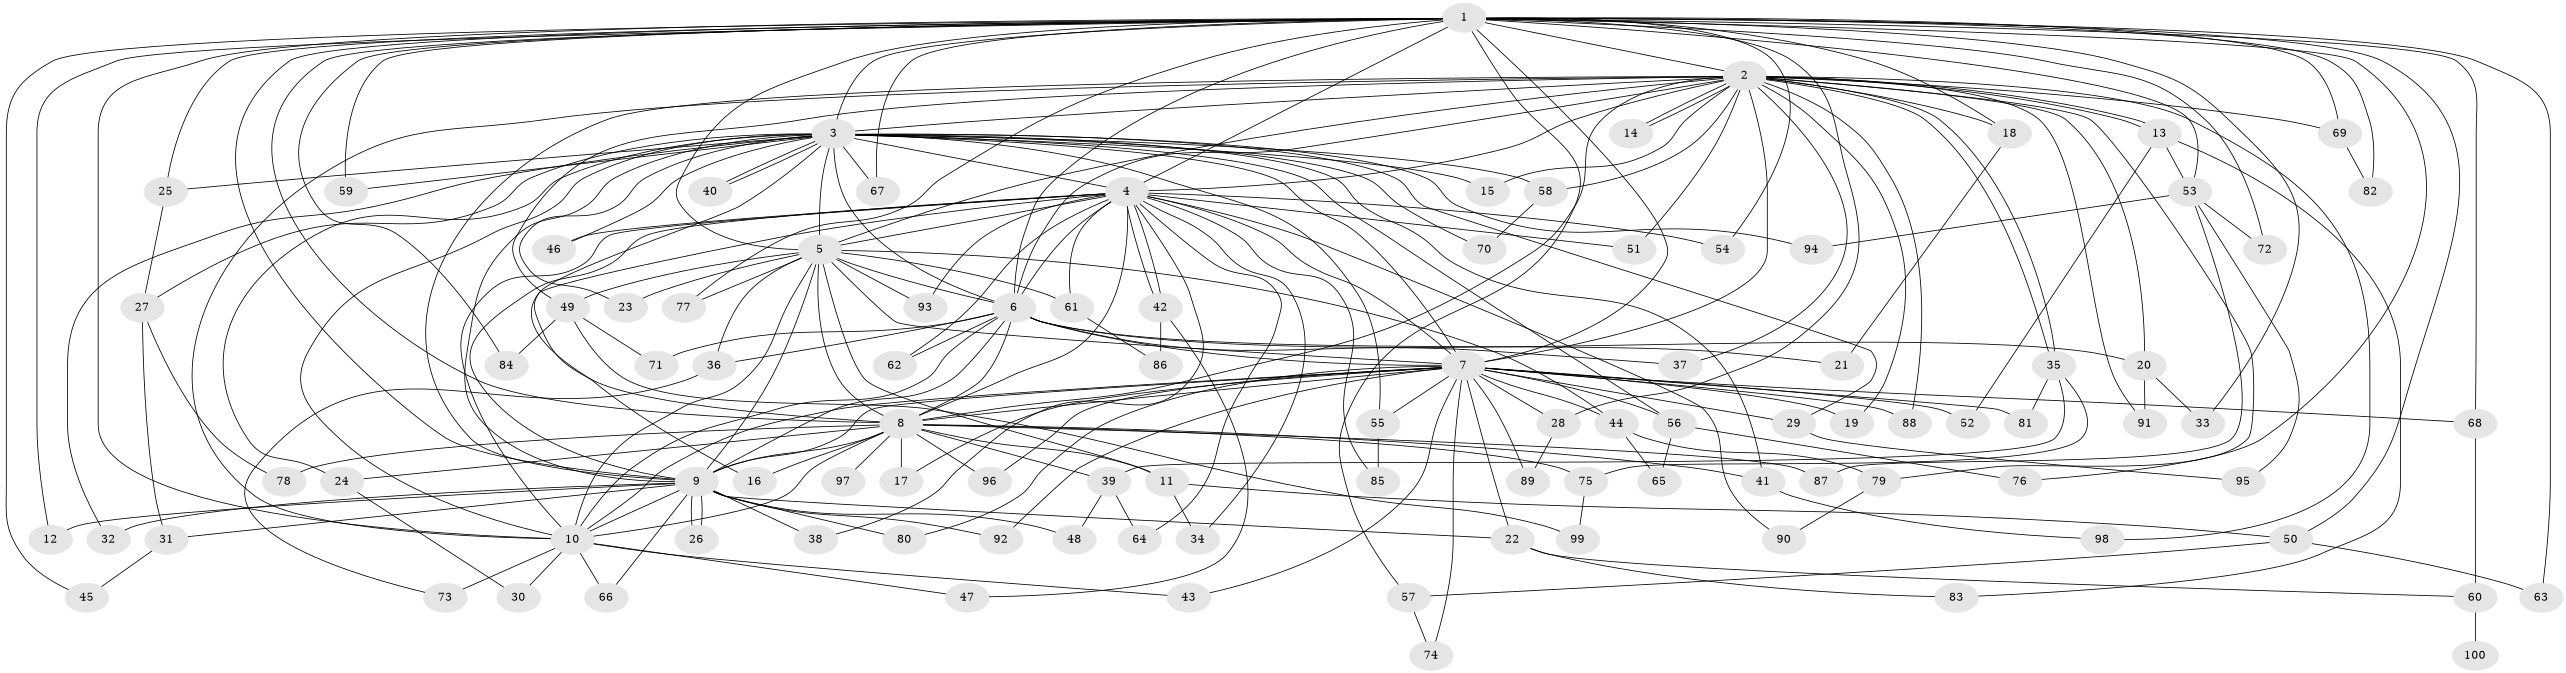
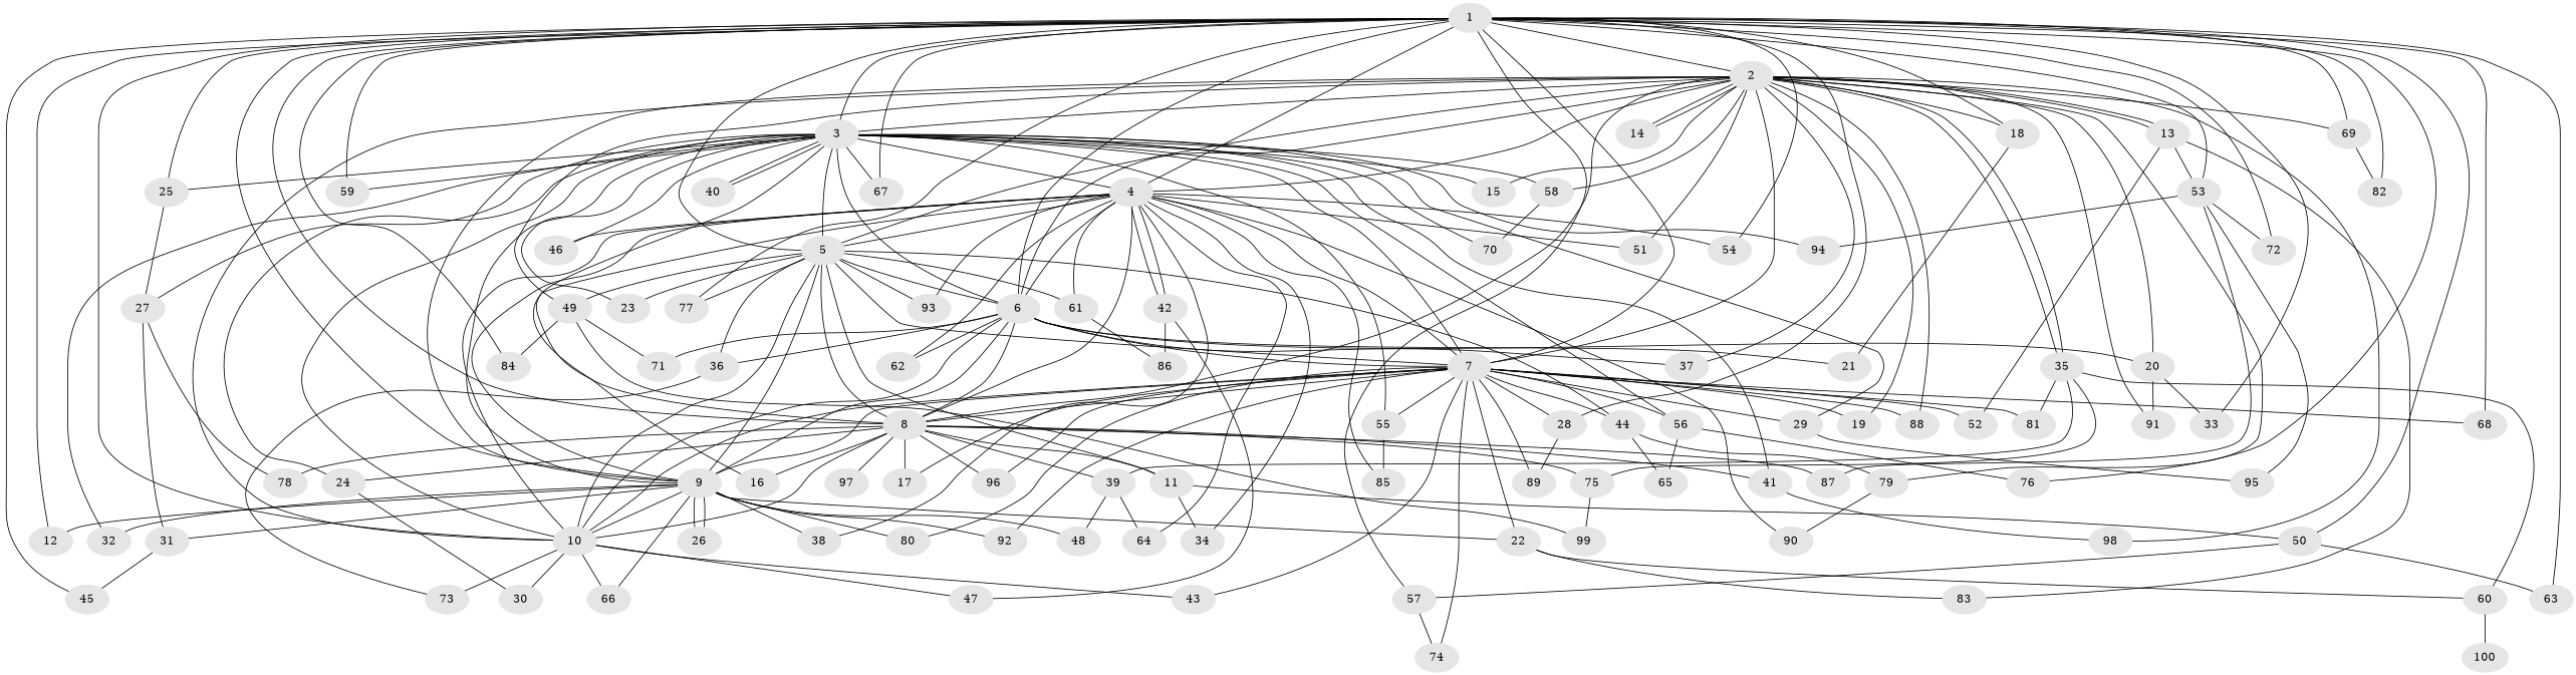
  graph {
    node [color=gray90 style=filled]
    1
    2
    3
    4
    5
    6
    7
    8
    9
    10
    12
    18
    25
    28
    33
    45
    50
    53
    54
    57
    59
    63
    67
    68
    69
    72
    76
    77
    82
    84
    13
    14
    15
    19
    20
    35
    37
    49
    51
    58
    79
    88
    91
    98
    23
    24
    27
    29
    32
    40
    41
    46
    55
    56
    70
    94
    16
    34
    38
    42
    61
    62
    64
    85
    90
    93
    11
    36
    44
    21
    71
    17
    22
    43
    52
    74
    80
    81
    89
    92
    96
    39
    75
    78
    87
    97
    26
    31
    48
    66
    30
    47
    73
    95
    83
    60
    99
    65
    86
    100
    1 -- 2
    1 -- 3
    1 -- 4
    1 -- 5
    1 -- 6
    1 -- 7
    1 -- 8
    1 -- 9
    1 -- 10
    1 -- 12
    1 -- 18
    1 -- 25
    1 -- 28
    1 -- 33
    1 -- 45
    1 -- 50
    1 -- 53
    1 -- 54
    1 -- 57
    1 -- 59
    1 -- 63
    1 -- 67
    1 -- 68
    1 -- 69
    1 -- 72
    1 -- 76
    1 -- 77
    1 -- 82
    1 -- 84
    2 -- 3
    2 -- 4
    2 -- 5
    2 -- 6
    2 -- 7
    2 -- 8
    2 -- 9
    2 -- 10
    2 -- 18
    2 -- 69
    2 -- 13
    2 -- 13
    2 -- 14
    2 -- 14
    2 -- 15
    2 -- 19
    2 -- 20
    2 -- 35
    2 -- 35
    2 -- 37
    2 -- 49
    2 -- 51
    2 -- 58
    2 -- 79
    2 -- 88
    2 -- 91
    2 -- 98
    3 -- 4
    3 -- 5
    3 -- 6
    3 -- 7
    3 -- 8
    3 -- 9
    3 -- 10
    3 -- 25
    3 -- 59
    3 -- 67
    3 -- 15
    3 -- 58
    3 -- 23
    3 -- 24
    3 -- 27
    3 -- 29
    3 -- 32
    3 -- 40
    3 -- 40
    3 -- 41
    3 -- 46
    3 -- 55
    3 -- 56
    3 -- 70
    3 -- 94
    4 -- 5
    4 -- 6
    4 -- 7
    4 -- 8
    4 -- 9
    4 -- 10
    4 -- 54
    4 -- 51
    4 -- 46
    4 -- 16
    4 -- 34
    4 -- 38
    4 -- 42
    4 -- 42
    4 -- 61
    4 -- 62
    4 -- 64
    4 -- 85
    4 -- 90
    4 -- 93
    5 -- 6
    5 -- 7
    5 -- 8
    5 -- 9
    5 -- 10
    5 -- 77
    5 -- 49
    5 -- 23
    5 -- 61
    5 -- 93
    5 -- 11
    5 -- 36
    5 -- 44
    6 -- 7
    6 -- 8
    6 -- 9
    6 -- 10
    6 -- 20
    6 -- 37
    6 -- 62
    6 -- 36
    6 -- 21
    6 -- 71
    7 -- 8
    7 -- 9
    7 -- 10
    7 -- 28
    7 -- 68
    7 -- 19
    7 -- 88
    7 -- 29
    7 -- 55
    7 -- 56
    7 -- 44
    7 -- 17
    7 -- 22
    7 -- 43
    7 -- 52
    7 -- 74
    7 -- 80
    7 -- 81
    7 -- 89
    7 -- 92
    7 -- 96
-   8 -- 9
    8 -- 10
    8 -- 24
    8 -- 41
    8 -- 16
    8 -- 11
    8 -- 17
    8 -- 96
    8 -- 39
    8 -- 75
    8 -- 78
    8 -- 87
    8 -- 97
    9 -- 10
    9 -- 12
    9 -- 32
    9 -- 38
    9 -- 22
    9 -- 80
    9 -- 92
    9 -- 26
    9 -- 26
    9 -- 31
    9 -- 48
    9 -- 66
    10 -- 43
    10 -- 66
    10 -- 30
    10 -- 47
    10 -- 73
    18 -- 21
    25 -- 27
    28 -- 89
    50 -- 57
    50 -- 63
    53 -- 72
    53 -- 94
    53 -- 87
    53 -- 95
    57 -- 74
    69 -- 82
    13 -- 53
    13 -- 52
    13 -- 83
    20 -- 33
    20 -- 91
    35 -- 81
    35 -- 39
    35 -- 75
-   68 -- 60
+   35 -- 60
    49 -- 84
    49 -- 71
    49 -- 99
    58 -- 70
    79 -- 90
    24 -- 30
    27 -- 78
    27 -- 31
    29 -- 95
    41 -- 98
    55 -- 85
    56 -- 76
    56 -- 65
    42 -- 47
    42 -- 86
    61 -- 86
    11 -- 50
    11 -- 34
    36 -- 73
    44 -- 79
    44 -- 65
    22 -- 83
    22 -- 60
    39 -- 64
    39 -- 48
    75 -- 99
    31 -- 45
    60 -- 100
  }
